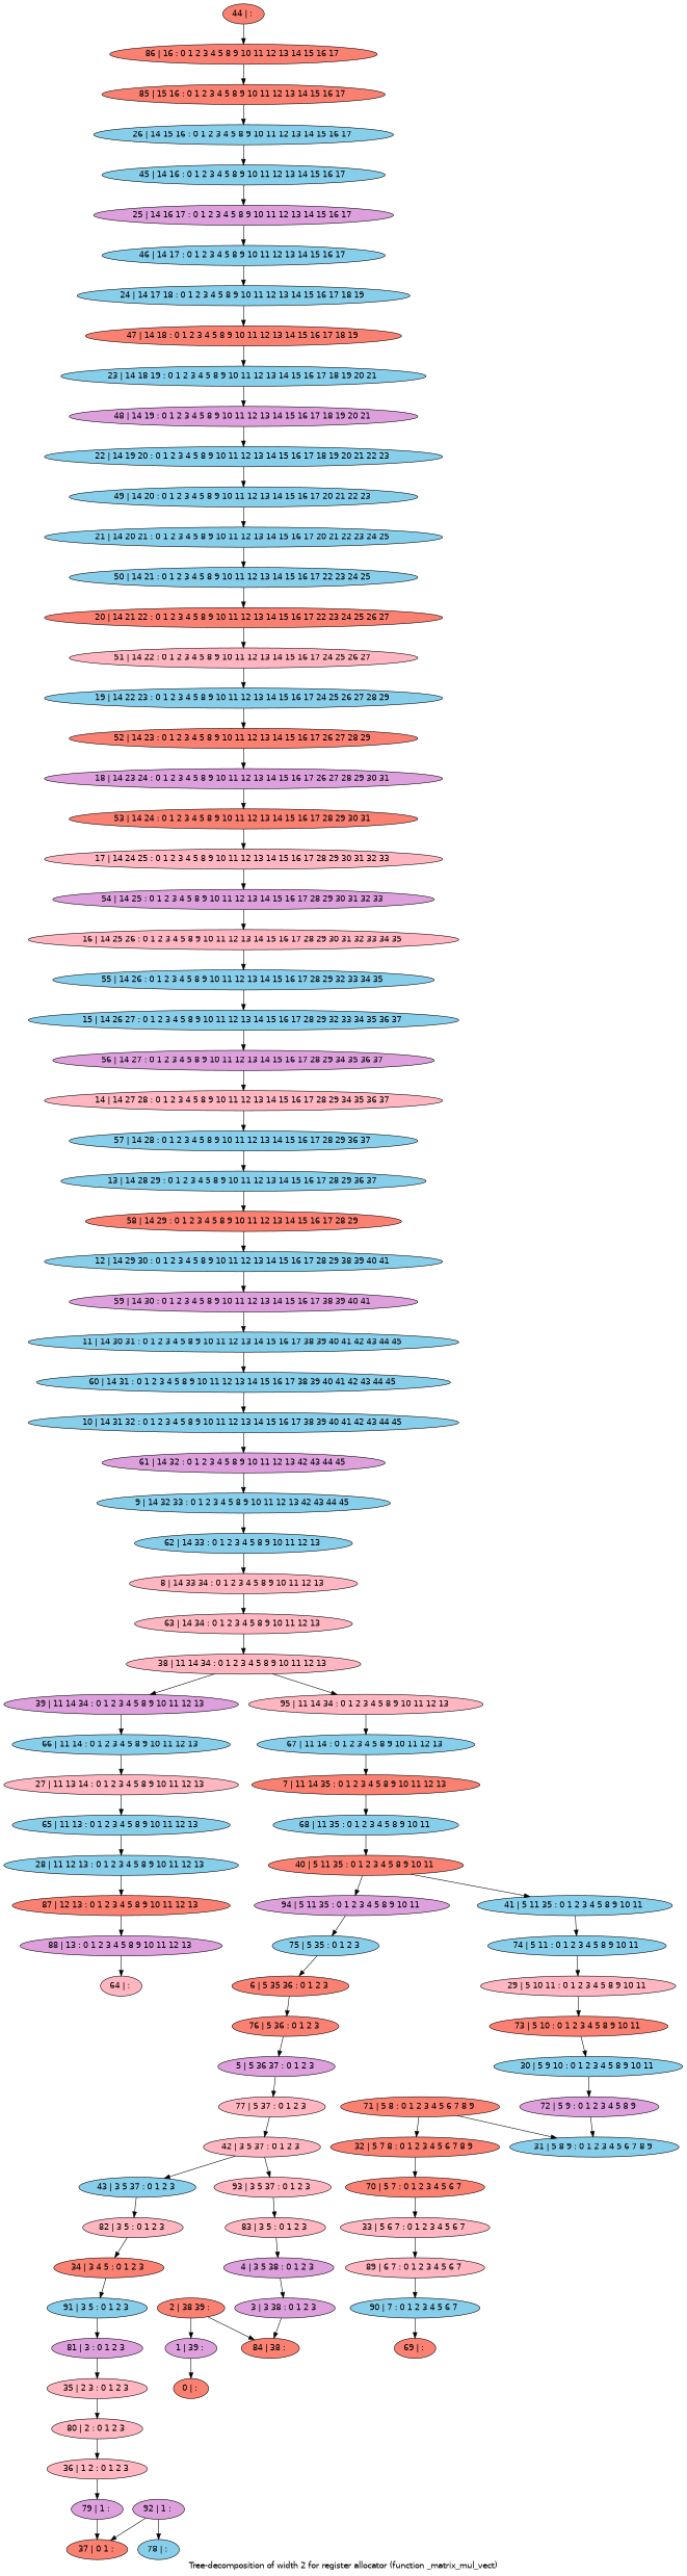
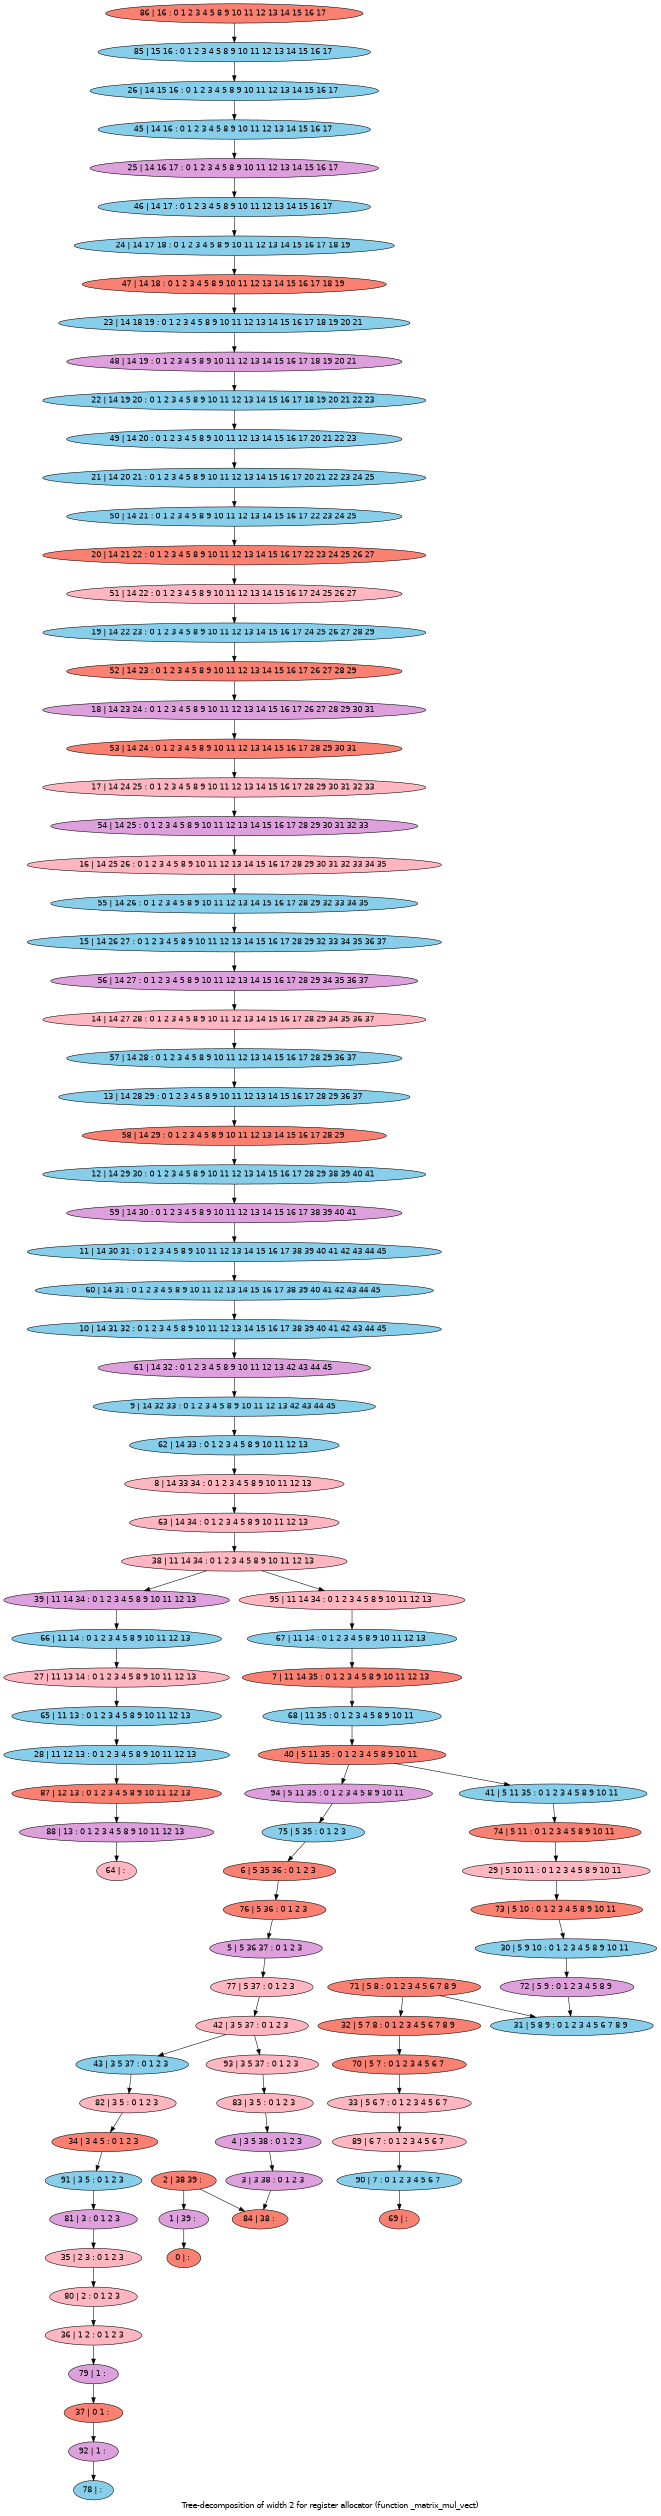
  digraph {
    fontname="DejaVu Sans"
    label="Tree-decomposition of width 2 for register allocator (function _matrix_mul_vect)"
    node [fillcolor=skyblue fontname="DejaVu Sans" style=filled]
    edge [fontname="DejaVu Sans"]
    n1 [fillcolor=salmon label="0 | : "]
    n2 [fillcolor=plum label="1 | 39 : "]
    n3 [fillcolor=salmon label="2 | 38 39 : "]
    n4 [fillcolor=salmon label="84 | 38 : "]
    n5 [fillcolor=plum label="3 | 3 38 : 0 1 2 3 "]
    n6 [fillcolor=plum label="4 | 3 5 38 : 0 1 2 3 "]
    n7 [fillcolor=plum label="5 | 5 36 37 : 0 1 2 3 "]
    n8 [fillcolor=lightpink label="77 | 5 37 : 0 1 2 3 "]
    n9 [fillcolor=lightpink label="42 | 3 5 37 : 0 1 2 3 "]
    n10 [fillcolor=salmon label="6 | 5 35 36 : 0 1 2 3 "]
    n11 [fillcolor=salmon label="76 | 5 36 : 0 1 2 3 "]
    n12 [fillcolor=salmon label="7 | 11 14 35 : 0 1 2 3 4 5 8 9 10 11 12 13 "]
    n13 [label="68 | 11 35 : 0 1 2 3 4 5 8 9 10 11 "]
    n14 [fillcolor=salmon label="40 | 5 11 35 : 0 1 2 3 4 5 8 9 10 11 "]
    n15 [fillcolor=lightpink label="8 | 14 33 34 : 0 1 2 3 4 5 8 9 10 11 12 13 "]
    n16 [fillcolor=lightpink label="63 | 14 34 : 0 1 2 3 4 5 8 9 10 11 12 13 "]
    n17 [fillcolor=lightpink label="38 | 11 14 34 : 0 1 2 3 4 5 8 9 10 11 12 13 "]
    n18 [label="9 | 14 32 33 : 0 1 2 3 4 5 8 9 10 11 12 13 42 43 44 45 "]
    n19 [label="62 | 14 33 : 0 1 2 3 4 5 8 9 10 11 12 13 "]
    n20 [label="10 | 14 31 32 : 0 1 2 3 4 5 8 9 10 11 12 13 14 15 16 17 38 39 40 41 42 43 44 45 "]
    n21 [fillcolor=plum label="61 | 14 32 : 0 1 2 3 4 5 8 9 10 11 12 13 42 43 44 45 "]
    n22 [label="11 | 14 30 31 : 0 1 2 3 4 5 8 9 10 11 12 13 14 15 16 17 38 39 40 41 42 43 44 45 "]
    n23 [label="60 | 14 31 : 0 1 2 3 4 5 8 9 10 11 12 13 14 15 16 17 38 39 40 41 42 43 44 45 "]
    n24 [label="12 | 14 29 30 : 0 1 2 3 4 5 8 9 10 11 12 13 14 15 16 17 28 29 38 39 40 41 "]
    n25 [fillcolor=plum label="59 | 14 30 : 0 1 2 3 4 5 8 9 10 11 12 13 14 15 16 17 38 39 40 41 "]
    n26 [label="13 | 14 28 29 : 0 1 2 3 4 5 8 9 10 11 12 13 14 15 16 17 28 29 36 37 "]
    n27 [fillcolor=salmon label="58 | 14 29 : 0 1 2 3 4 5 8 9 10 11 12 13 14 15 16 17 28 29 "]
    n28 [fillcolor=lightpink label="14 | 14 27 28 : 0 1 2 3 4 5 8 9 10 11 12 13 14 15 16 17 28 29 34 35 36 37 "]
    n29 [label="57 | 14 28 : 0 1 2 3 4 5 8 9 10 11 12 13 14 15 16 17 28 29 36 37 "]
    n30 [label="15 | 14 26 27 : 0 1 2 3 4 5 8 9 10 11 12 13 14 15 16 17 28 29 32 33 34 35 36 37 "]
    n31 [fillcolor=plum label="56 | 14 27 : 0 1 2 3 4 5 8 9 10 11 12 13 14 15 16 17 28 29 34 35 36 37 "]
    n32 [fillcolor=lightpink label="16 | 14 25 26 : 0 1 2 3 4 5 8 9 10 11 12 13 14 15 16 17 28 29 30 31 32 33 34 35 "]
    n33 [label="55 | 14 26 : 0 1 2 3 4 5 8 9 10 11 12 13 14 15 16 17 28 29 32 33 34 35 "]
    n34 [fillcolor=lightpink label="17 | 14 24 25 : 0 1 2 3 4 5 8 9 10 11 12 13 14 15 16 17 28 29 30 31 32 33 "]
    n35 [fillcolor=plum label="54 | 14 25 : 0 1 2 3 4 5 8 9 10 11 12 13 14 15 16 17 28 29 30 31 32 33 "]
    n36 [fillcolor=plum label="18 | 14 23 24 : 0 1 2 3 4 5 8 9 10 11 12 13 14 15 16 17 26 27 28 29 30 31 "]
    n37 [fillcolor=salmon label="53 | 14 24 : 0 1 2 3 4 5 8 9 10 11 12 13 14 15 16 17 28 29 30 31 "]
    n38 [label="19 | 14 22 23 : 0 1 2 3 4 5 8 9 10 11 12 13 14 15 16 17 24 25 26 27 28 29 "]
    n39 [fillcolor=salmon label="52 | 14 23 : 0 1 2 3 4 5 8 9 10 11 12 13 14 15 16 17 26 27 28 29 "]
    n40 [fillcolor=salmon label="20 | 14 21 22 : 0 1 2 3 4 5 8 9 10 11 12 13 14 15 16 17 22 23 24 25 26 27 "]
    n41 [fillcolor=lightpink label="51 | 14 22 : 0 1 2 3 4 5 8 9 10 11 12 13 14 15 16 17 24 25 26 27 "]
    n42 [label="21 | 14 20 21 : 0 1 2 3 4 5 8 9 10 11 12 13 14 15 16 17 20 21 22 23 24 25 "]
    n43 [label="50 | 14 21 : 0 1 2 3 4 5 8 9 10 11 12 13 14 15 16 17 22 23 24 25 "]
    n44 [label="22 | 14 19 20 : 0 1 2 3 4 5 8 9 10 11 12 13 14 15 16 17 18 19 20 21 22 23 "]
    n45 [label="49 | 14 20 : 0 1 2 3 4 5 8 9 10 11 12 13 14 15 16 17 20 21 22 23 "]
    n46 [label="23 | 14 18 19 : 0 1 2 3 4 5 8 9 10 11 12 13 14 15 16 17 18 19 20 21 "]
    n47 [fillcolor=plum label="48 | 14 19 : 0 1 2 3 4 5 8 9 10 11 12 13 14 15 16 17 18 19 20 21 "]
    n48 [label="24 | 14 17 18 : 0 1 2 3 4 5 8 9 10 11 12 13 14 15 16 17 18 19 "]
    n49 [fillcolor=salmon label="47 | 14 18 : 0 1 2 3 4 5 8 9 10 11 12 13 14 15 16 17 18 19 "]
    n50 [fillcolor=plum label="25 | 14 16 17 : 0 1 2 3 4 5 8 9 10 11 12 13 14 15 16 17 "]
    n51 [label="46 | 14 17 : 0 1 2 3 4 5 8 9 10 11 12 13 14 15 16 17 "]
    n52 [label="26 | 14 15 16 : 0 1 2 3 4 5 8 9 10 11 12 13 14 15 16 17 "]
    n53 [label="45 | 14 16 : 0 1 2 3 4 5 8 9 10 11 12 13 14 15 16 17 "]
    n54 [fillcolor=lightpink label="27 | 11 13 14 : 0 1 2 3 4 5 8 9 10 11 12 13 "]
    n55 [label="65 | 11 13 : 0 1 2 3 4 5 8 9 10 11 12 13 "]
    n56 [label="28 | 11 12 13 : 0 1 2 3 4 5 8 9 10 11 12 13 "]
    n57 [fillcolor=salmon label="87 | 12 13 : 0 1 2 3 4 5 8 9 10 11 12 13 "]
    n58 [fillcolor=plum label="88 | 13 : 0 1 2 3 4 5 8 9 10 11 12 13 "]
    n59 [fillcolor=lightpink label="29 | 5 10 11 : 0 1 2 3 4 5 8 9 10 11 "]
    n60 [fillcolor=salmon label="73 | 5 10 : 0 1 2 3 4 5 8 9 10 11 "]
    n61 [label="30 | 5 9 10 : 0 1 2 3 4 5 8 9 10 11 "]
    n62 [fillcolor=plum label="72 | 5 9 : 0 1 2 3 4 5 8 9 "]
    n63 [label="31 | 5 8 9 : 0 1 2 3 4 5 6 7 8 9 "]
    n64 [fillcolor=salmon label="71 | 5 8 : 0 1 2 3 4 5 6 7 8 9 "]
    n65 [fillcolor=salmon label="32 | 5 7 8 : 0 1 2 3 4 5 6 7 8 9 "]
    n66 [fillcolor=salmon label="70 | 5 7 : 0 1 2 3 4 5 6 7 "]
    n67 [fillcolor=lightpink label="33 | 5 6 7 : 0 1 2 3 4 5 6 7 "]
    n68 [fillcolor=lightpink label="89 | 6 7 : 0 1 2 3 4 5 6 7 "]
    n69 [label="90 | 7 : 0 1 2 3 4 5 6 7 "]
    n70 [fillcolor=salmon label="34 | 3 4 5 : 0 1 2 3 "]
    n71 [label="91 | 3 5 : 0 1 2 3 "]
    n72 [fillcolor=plum label="81 | 3 : 0 1 2 3 "]
    n73 [fillcolor=lightpink label="35 | 2 3 : 0 1 2 3 "]
    n74 [fillcolor=lightpink label="80 | 2 : 0 1 2 3 "]
    n75 [fillcolor=lightpink label="36 | 1 2 : 0 1 2 3 "]
    n76 [fillcolor=plum label="79 | 1 : "]
    n77 [fillcolor=salmon label="37 | 0 1 : "]
    n78 [fillcolor=plum label="92 | 1 : "]
    n79 [label="78 | : "]
    n80 [fillcolor=plum label="39 | 11 14 34 : 0 1 2 3 4 5 8 9 10 11 12 13 "]
    n81 [fillcolor=lightpink label="95 | 11 14 34 : 0 1 2 3 4 5 8 9 10 11 12 13 "]
    n82 [label="66 | 11 14 : 0 1 2 3 4 5 8 9 10 11 12 13 "]
    n83 [label="67 | 11 14 : 0 1 2 3 4 5 8 9 10 11 12 13 "]
    n84 [label="41 | 5 11 35 : 0 1 2 3 4 5 8 9 10 11 "]
    n85 [fillcolor=plum label="94 | 5 11 35 : 0 1 2 3 4 5 8 9 10 11 "]
-   n86 [label="74 | 5 11 : 0 1 2 3 4 5 8 9 10 11 "]
+   n86 [fillcolor=salmon label="74 | 5 11 : 0 1 2 3 4 5 8 9 10 11 "]
    n87 [label="75 | 5 35 : 0 1 2 3 "]
    n88 [label="43 | 3 5 37 : 0 1 2 3 "]
    n89 [fillcolor=lightpink label="93 | 3 5 37 : 0 1 2 3 "]
    n90 [fillcolor=lightpink label="82 | 3 5 : 0 1 2 3 "]
    n91 [fillcolor=lightpink label="83 | 3 5 : 0 1 2 3 "]
-   n92 [fillcolor=salmon label="44 | : "]
    n93 [fillcolor=salmon label="86 | 16 : 0 1 2 3 4 5 8 9 10 11 12 13 14 15 16 17 "]
-   n94 [fillcolor=salmon label="85 | 15 16 : 0 1 2 3 4 5 8 9 10 11 12 13 14 15 16 17 "]
+   n94 [label="85 | 15 16 : 0 1 2 3 4 5 8 9 10 11 12 13 14 15 16 17 "]
    n95 [fillcolor=lightpink label="64 | : "]
    n96 [fillcolor=salmon label="69 | : "]
    n2 -> n1
    n3 -> n2
    n3 -> n4
    n5 -> n4
    n6 -> n5
    n7 -> n8
    n8 -> n9
    n9 -> n88
    n9 -> n89
    n10 -> n11
    n11 -> n7
    n12 -> n13
    n13 -> n14
    n14 -> n84
    n14 -> n85
    n15 -> n16
    n16 -> n17
    n17 -> n80
    n17 -> n81
    n18 -> n19
    n19 -> n15
    n20 -> n21
    n21 -> n18
    n22 -> n23
    n23 -> n20
    n24 -> n25
    n25 -> n22
    n26 -> n27
    n27 -> n24
    n28 -> n29
    n29 -> n26
    n30 -> n31
    n31 -> n28
    n32 -> n33
    n33 -> n30
    n34 -> n35
    n35 -> n32
    n36 -> n37
    n37 -> n34
    n38 -> n39
    n39 -> n36
    n40 -> n41
    n41 -> n38
    n42 -> n43
    n43 -> n40
    n44 -> n45
    n45 -> n42
    n46 -> n47
    n47 -> n44
    n48 -> n49
    n49 -> n46
    n50 -> n51
    n51 -> n48
    n52 -> n53
    n53 -> n50
    n54 -> n55
    n55 -> n56
    n56 -> n57
    n57 -> n58
    n58 -> n95
    n59 -> n60
    n60 -> n61
    n61 -> n62
    n62 -> n63
    n64 -> n63
    n64 -> n65
    n65 -> n66
    n66 -> n67
    n67 -> n68
    n68 -> n69
    n69 -> n96
    n70 -> n71
    n71 -> n72
    n72 -> n73
    n73 -> n74
    n74 -> n75
    n75 -> n76
    n76 -> n77
-   n78 -> n77
+   n77 -> n78
    n78 -> n79
    n80 -> n82
    n81 -> n83
    n82 -> n54
    n83 -> n12
    n84 -> n86
    n85 -> n87
    n86 -> n59
    n87 -> n10
    n88 -> n90
    n89 -> n91
    n90 -> n70
    n91 -> n6
-   n92 -> n93
    n93 -> n94
    n94 -> n52
  }
